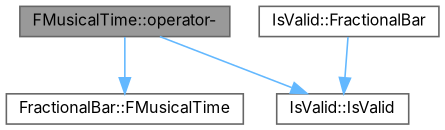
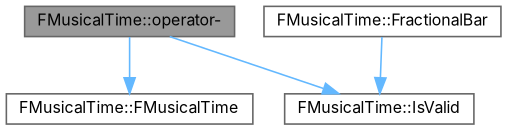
  digraph {
    fontname=Inter
    rankdir=TB
    node [color=grey40 fillcolor=white fontname=Inter fontsize=10 shape=box style=filled]
    edge [color=steelblue1 fontname=Inter fontsize=10 labelfontname=Helvetica labelfontsize=10 style=solid]
    n1 [color=gray40 fillcolor=grey60 fontcolor=black height=0.2 label="FMusicalTime::operator-" width=0.4]
-   n2 [height=0.2 label="FractionalBar::FMusicalTime" width=0.4]
-   n3 [height=0.2 label="IsValid::IsValid" width=0.4]
-   n4 [height=0.2 label="IsValid::FractionalBar" width=0.4]
+   n2 [height=0.2 label="FMusicalTime::FMusicalTime" width=0.4]
+   n3 [height=0.2 label="FMusicalTime::IsValid" width=0.4]
+   n4 [height=0.2 label="FMusicalTime::FractionalBar" width=0.4]
    n1 -> n2
    n1 -> n3
    n4 -> n3
  }
